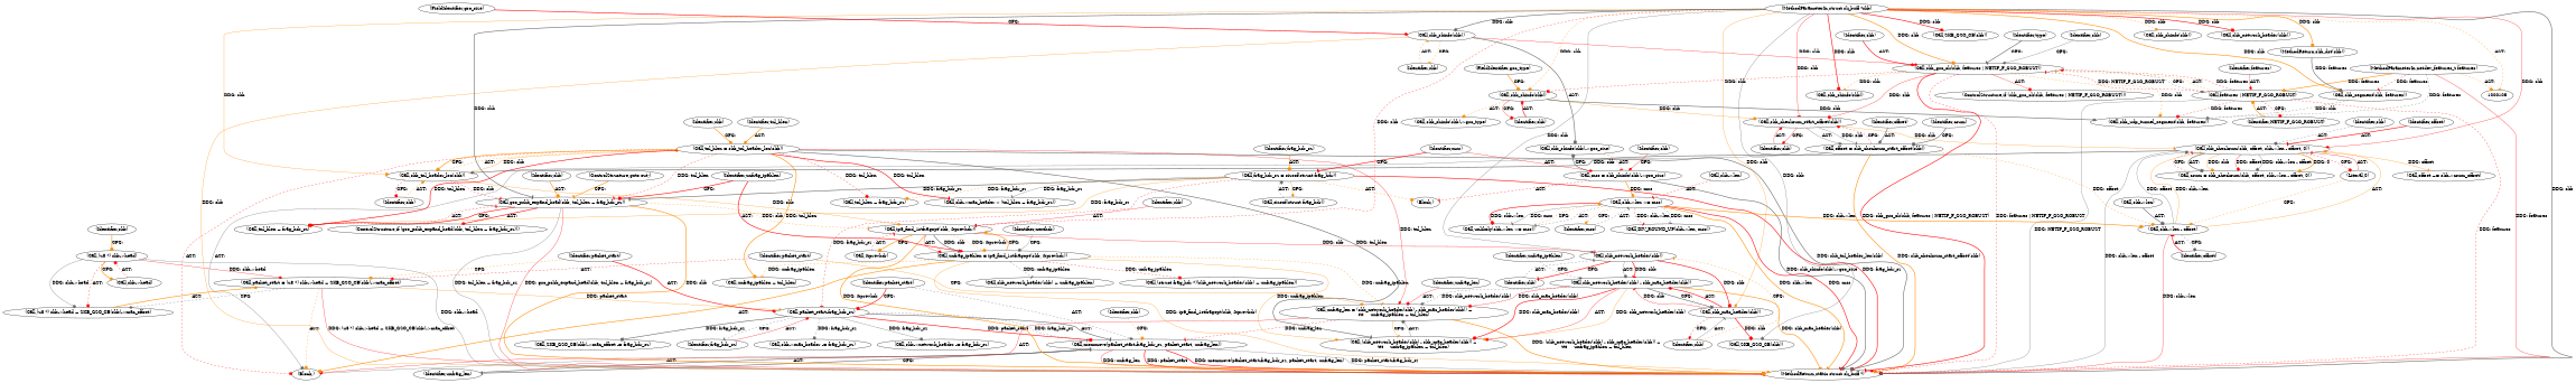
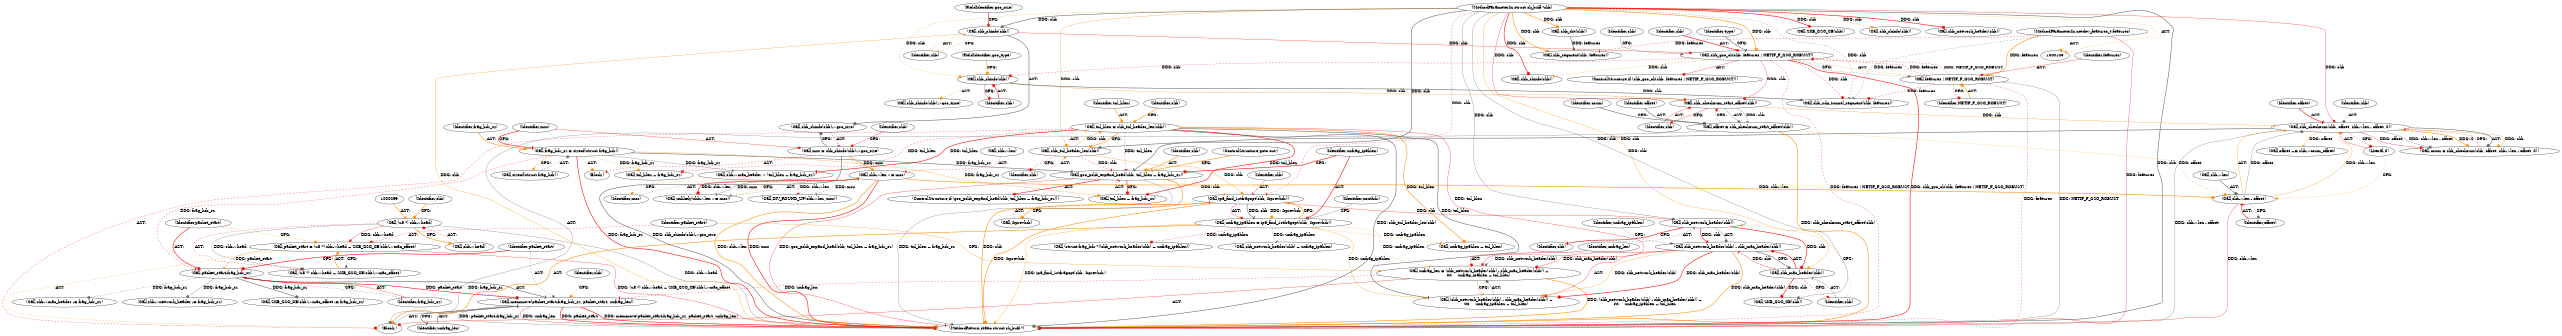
  digraph {
    edge [arrowhead=box color=red style=bold]
    n1 [label="(Call,memmove(packet_start-frag_hdr_sz, packet_start, unfrag_len))"]
    n2 [label="(Block,)"]
    n3 [label="(Identifier,unfrag_len)"]
    n4 [label="(MethodReturn,static struct sk_buff *)"]
    n5 [label="(Call,packet_start-frag_hdr_sz)"]
    n6 [label="(Call,skb->mac_header -= frag_hdr_sz)"]
    n7 [label="(Call,skb->network_header -= frag_hdr_sz)"]
    n8 [label="(Call,SKB_GSO_CB(skb)->mac_offset -= frag_hdr_sz)"]
    n9 [label="(Identifier,frag_hdr_sz)"]
    n10 [label="(Call,packet_start = (u8 *) skb->head + SKB_GSO_CB(skb)->mac_offset)"]
    n11 [label="(Call,(u8 *) skb->head + SKB_GSO_CB(skb)->mac_offset)"]
    n12 [label="(Call,(u8 *) skb->head)"]
    n13 [label="(Call,skb->head)"]
    n14 [label="(Call,frag_hdr_sz = sizeof(struct frag_hdr))"]
    n15 [label="(Call,gso_pskb_expand_head(skb, tnl_hlen + frag_hdr_sz))"]
    n16 [label="(Call,skb->mac_header < (tnl_hlen + frag_hdr_sz))"]
    n17 [label="(Block,)"]
    n18 [label="(Call,tnl_hlen + frag_hdr_sz)"]
    n19 [label="(Call,sizeof(struct frag_hdr))"]
    n20 [label="(Call,tnl_hlen + frag_hdr_sz)"]
    n21 [label="(Call,ip6_find_1stfragopt(skb, &prevhdr))"]
    n22 [label="(ControlStructure,if (gso_pskb_expand_head(skb, tnl_hlen + frag_hdr_sz)))"]
    n23 [label="(Call,unfrag_len = (skb_network_header(skb) - skb_mac_header(skb)) +\n\t\t\t     unfrag_ip6hlen + tnl_hlen)"]
    n24 [label="(Call,(skb_network_header(skb) - skb_mac_header(skb)) +\n\t\t\t     unfrag_ip6hlen + tnl_hlen)"]
    n25 [label="(Call,skb_network_header(skb) - skb_mac_header(skb))"]
    n26 [label="(Call,skb_mac_header(skb))"]
    n27 [label="(Call,SKB_GSO_CB(skb))"]
    n28 [label="(Identifier,skb)"]
    n29 [label="(Call,skb_network_header(skb))"]
    n30 [label="(Identifier,skb)"]
    n31 [label="(Call,unfrag_ip6hlen = ip6_find_1stfragopt(skb, &prevhdr))"]
    n32 [label="(Call,&prevhdr)"]
    n33 [label="(Call,unfrag_ip6hlen + tnl_hlen)"]
    n34 [label="(Call,skb_network_header(skb) + unfrag_ip6hlen)"]
    n35 [label="(Call,(struct frag_hdr *)(skb_network_header(skb) + unfrag_ip6hlen))"]
    n36 [label="(Call,skb_tnl_header_len(skb))"]
    n37 [label="(Call,tnl_hlen = skb_tnl_header_len(skb))"]
    n38 [label="(Identifier,skb)"]
    n39 [label="(Call,skb_checksum(skb, offset, skb->len - offset, 0))"]
    n40 [label="(Call,offset += skb->csum_offset)"]
    n41 [label="(Call,csum = skb_checksum(skb, offset, skb->len - offset, 0))"]
    n42 [label="(Literal,0)"]
    n43 [label="(Call,skb->len - offset)"]
    n44 [label="(Call,skb_checksum_start_offset(skb))"]
    n45 [label="(Call,offset = skb_checksum_start_offset(skb))"]
    n46 [label="(Identifier,skb)"]
    n47 [label="(Call,skb_gso_ok(skb, features | NETIF_F_GSO_ROBUST))"]
    n48 [label="(Call,features | NETIF_F_GSO_ROBUST)"]
    n49 [label="(Call,skb_shinfo(skb))"]
    n50 [label="(Call,skb_udp_tunnel_segment(skb, features))"]
    n51 [label="(Call,skb_shinfo(skb))"]
    n52 [label="(ControlStructure,if (skb_gso_ok(skb, features | NETIF_F_GSO_ROBUST)))"]
    n53 [label="(Identifier,NETIF_F_GSO_ROBUST)"]
    n54 [label="(Call,skb_shinfo(skb)->gso_type)"]
    n55 [label="(Identifier,skb)"]
    n56 [label="(Call,skb_shinfo(skb))"]
    n57 [label="(Identifier,skb)"]
    n58 [label="(Call,skb_shinfo(skb)->gso_size)"]
    n59 [label="(Call,mss = skb_shinfo(skb)->gso_size)"]
    n60 [label="(MethodParameterIn,struct sk_buff *skb)"]
-   n61 [label="(MethodReturn,skb_dst(skb))"]
+   n61 [label="(Call,skb_dst(skb))"]
    n62 [label="(Call,SKB_GSO_CB(skb))"]
    n63 [label="(Call,skb_segment(skb, features))"]
    n64 [label="(Call,skb_shinfo(skb))"]
    n65 [label="(Call,skb_network_header(skb))"]
    1000105
    n67 [label="(MethodParameterIn,netdev_features_t features)"]
    n68 [label="(Identifier,offset)"]
    n69 [label="(Call,skb->len <= mss)"]
    n70 [label="(Call,DIV_ROUND_UP(skb->len, mss))"]
    n71 [label="(Call,unlikely(skb->len <= mss))"]
    n72 [label="(Identifier,mss)"]
    n73 [label="(Identifier,packet_start)"]
    n74 [label="(Identifier,skb)"]
    n75 [label="(Identifier,packet_start)"]
    n76 [label="(Identifier,unfrag_len)"]
    n77 [label="(Identifier,skb)"]
    n78 [label="(Identifier,unfrag_ip6hlen)"]
    n79 [label="(Identifier,offset)"]
    n80 [label="(Identifier,tnl_hlen)"]
    n81 [label="(FieldIdentifier,gso_type)"]
    n82 [label="(Call,skb->len)"]
    n83 [label="(Identifier,csum)"]
    n84 [label="(Identifier,nexthdr)"]
    n85 [label="(Identifier,offset)"]
    n86 [label="(Identifier,packet_start)"]
    n87 [label="(Identifier,skb)"]
    n88 [label="(ControlStructure,goto out;)"]
    n89 [label="(Identifier,skb)"]
    n90 [label="(Identifier,type)"]
    n91 [label="(Identifier,skb)"]
    n92 [label="(Identifier,mss)"]
    n93 [label="(Identifier,skb)"]
    n94 [label="(Identifier,skb)"]
    n95 [label="(Identifier,skb)"]
    n96 [label="(Identifier,skb)"]
    n97 [label="(Identifier,frag_hdr_sz)"]
    n98 [label="(Identifier,unfrag_ip6hlen)"]
    n99 [label="(Call,skb->len)"]
    n100 [label="(Identifier,features)"]
    n101 [label="(FieldIdentifier,gso_size)"]
+   1000299
    n1 -> n2 [arrowhead=tee color=gray40 label="AST: " style=solid]
    n1 -> n3 [arrowhead=tee color=gray40 label="CFG: "]
    n1 -> n4 [arrowhead=tee label="DDG: unfrag_len" style=solid]
    n1 -> n4 [arrowhead=tee label="DDG: packet_start"]
    n1 -> n4 [arrowhead=diamond label="DDG: memmove(packet_start-frag_hdr_sz, packet_start, unfrag_len)"]
    n1 -> n4 [arrowhead=tee color=gray40 label="DDG: packet_start-frag_hdr_sz" style=solid]
    n3 -> n1 [arrowhead=tee color=gray40 label="AST: "]
    n5 -> n1 [arrowhead=tee color=gray40 label="AST: "]
    n5 -> n1 [label="DDG: packet_start"]
    n5 -> n1 [arrowhead=tee color=gray40 label="DDG: frag_hdr_sz" style=dashed]
    n5 -> n6 [color=gray40 label="DDG: frag_hdr_sz" style=dashed]
    n5 -> n7 [color=gray40 label="DDG: frag_hdr_sz" style=solid]
    n5 -> n8 [color=gray40 label="DDG: frag_hdr_sz"]
    n5 -> n9 [arrowhead=tee color=gray40 label="CFG: " style=dashed]
    n9 -> n5 [arrowhead=diamond label="AST: " style=solid]
    n10 -> n2 [color=darkorange label="AST: " style=dashed]
    n10 -> n4 [arrowhead=diamond label="DDG: (u8 *) skb->head + SKB_GSO_CB(skb)->mac_offset" style=solid]
    n10 -> n5 [arrowhead=tee color=darkorange label="DDG: packet_start" style=solid]
    n10 -> n11 [arrowhead=diamond color=gray40 label="CFG: " style=dashed]
    n11 -> n10 [arrowhead=diamond color=darkorange label="AST: "]
    n12 -> n4 [arrowhead=tee color=gray40 label="DDG: skb->head" style=solid]
    n12 -> n10 [arrowhead=diamond label="DDG: skb->head" style=solid]
    n12 -> n11 [label="AST: " style=dashed]
    n12 -> n11 [color=gray40 label="DDG: skb->head" style=solid]
    n12 -> n13 [arrowhead=diamond color=darkorange label="CFG: "]
    n13 -> n12 [label="AST: " style=dashed]
    n14 -> n4 [label="DDG: frag_hdr_sz"]
    n14 -> n5 [arrowhead=tee label="DDG: frag_hdr_sz" style=dashed]
    n14 -> n15 [arrowhead=tee color=gray40 label="DDG: frag_hdr_sz"]
    n14 -> n16 [arrowhead=tee color=gray40 label="DDG: frag_hdr_sz" style=solid]
    n14 -> n17 [color=darkorange label="AST: " style=dashed]
    n14 -> n18 [color=darkorange label="DDG: frag_hdr_sz" style=solid]
    n14 -> n19 [arrowhead=diamond color=darkorange label="CFG: " style=solid]
    n14 -> n20 [color=darkorange label="DDG: frag_hdr_sz" style=dashed]
    n15 -> n4 [color=darkorange label="DDG: skb"]
    n15 -> n4 [arrowhead=tee label="DDG: gso_pskb_expand_head(skb, tnl_hlen + frag_hdr_sz)" style=solid]
    n15 -> n4 [arrowhead=diamond color=gray40 label="DDG: tnl_hlen + frag_hdr_sz" style=solid]
    n15 -> n18 [label="CFG: "]
    n15 -> n21 [arrowhead=tee color=darkorange label="DDG: skb" style=dashed]
    n15 -> n22 [arrowhead=diamond label="AST: "]
    n18 -> n15 [arrowhead=tee label="AST: " style=dashed]
    n19 -> n14 [color=gray40 label="AST: " style=dashed]
    n21 -> n4 [color=darkorange label="DDG: &prevhdr"]
    n21 -> n29 [arrowhead=tee label="DDG: skb" style=solid]
    n21 -> n31 [arrowhead=diamond label="AST: " style=solid]
    n21 -> n31 [arrowhead=tee color=gray40 label="DDG: skb"]
    n21 -> n31 [color=darkorange label="DDG: &prevhdr" style=dashed]
    n21 -> n32 [color=darkorange label="CFG: "]
    n23 -> n1 [arrowhead=tee label="DDG: unfrag_len" style=dashed]
    n23 -> n2 [label="AST: " style=solid]
    n23 -> n4 [arrowhead=tee color=darkorange label="DDG: (skb_network_header(skb) - skb_mac_header(skb)) +\n\t\t\t     unfrag_ip6hlen + tnl_hlen"]
    n23 -> n24 [arrowhead=tee color=darkorange label="CFG: " style=solid]
    n24 -> n23 [color=gray40 label="AST: " style=solid]
    n25 -> n4 [arrowhead=tee color=darkorange label="DDG: skb_mac_header(skb)"]
    n25 -> n23 [arrowhead=diamond color=gray40 label="DDG: skb_network_header(skb)" style=dashed]
    n25 -> n23 [label="DDG: skb_mac_header(skb)" style=solid]
    n25 -> n24 [label="AST: " style=solid]
    n25 -> n24 [arrowhead=diamond color=darkorange label="DDG: skb_network_header(skb)" style=solid]
    n25 -> n24 [label="DDG: skb_mac_header(skb)"]
    n25 -> n26 [color=gray40 label="CFG: "]
    n26 -> n25 [arrowhead=diamond label="AST: "]
    n26 -> n25 [arrowhead=tee label="DDG: skb" style=solid]
    n26 -> n27 [label="DDG: skb"]
    n26 -> n28 [arrowhead=diamond label="CFG: " style=dashed]
    n28 -> n26 [arrowhead=tee color=gray40 label="AST: " style=solid]
    n28 -> n29 [arrowhead=tee color=darkorange label="CFG: " style=dashed]
    n29 -> n25 [color=gray40 label="AST: " style=solid]
    n29 -> n25 [arrowhead=tee label="DDG: skb"]
    n29 -> n26 [label="DDG: skb"]
    n29 -> n30 [arrowhead=tee label="CFG: "]
    n30 -> n29 [arrowhead=tee color=gray40 label="AST: " style=dashed]
    n31 -> n2 [color=darkorange label="AST: "]
    n31 -> n4 [arrowhead=diamond color=darkorange label="DDG: ip6_find_1stfragopt(skb, &prevhdr)" style=solid]
    n31 -> n21 [arrowhead=diamond color=darkorange label="CFG: "]
    n31 -> n23 [arrowhead=tee color=darkorange label="DDG: unfrag_ip6hlen" style=dashed]
    n31 -> n24 [arrowhead=diamond color=darkorange label="DDG: unfrag_ip6hlen" style=solid]
    n31 -> n33 [arrowhead=tee color=darkorange label="DDG: unfrag_ip6hlen" style=dashed]
    n31 -> n34 [arrowhead=tee color=gray40 label="DDG: unfrag_ip6hlen" style=dashed]
    n31 -> n35 [label="DDG: unfrag_ip6hlen" style=dashed]
    n32 -> n21 [arrowhead=tee label="AST: " style=dashed]
    n36 -> n15 [arrowhead=tee label="DDG: skb" style=dashed]
    n36 -> n21 [arrowhead=diamond color=darkorange label="DDG: skb" style=solid]
    n36 -> n37 [arrowhead=tee color=darkorange label="AST: " style=dashed]
    n36 -> n37 [arrowhead=diamond color=darkorange label="DDG: skb" style=solid]
    n36 -> n38 [label="CFG: " style=dashed]
    n37 -> n2 [label="AST: " style=dashed]
    n37 -> n4 [color=gray40 label="DDG: skb_tnl_header_len(skb)"]
    n37 -> n15 [arrowhead=tee label="DDG: tnl_hlen" style=dashed]
    n37 -> n16 [arrowhead=tee label="DDG: tnl_hlen"]
    n37 -> n18 [arrowhead=diamond label="DDG: tnl_hlen"]
    n37 -> n20 [label="DDG: tnl_hlen" style=dashed]
    n37 -> n23 [arrowhead=diamond label="DDG: tnl_hlen" style=solid]
    n37 -> n24 [arrowhead=tee color=gray40 label="DDG: tnl_hlen"]
    n37 -> n33 [color=darkorange label="DDG: tnl_hlen"]
    n37 -> n36 [color=darkorange label="CFG: "]
    n38 -> n36 [arrowhead=diamond color=darkorange label="AST: " style=dashed]
    n39 -> n4 [color=gray40 label="DDG: skb->len - offset" style=solid]
    n39 -> n36 [arrowhead=diamond color=gray40 label="DDG: skb"]
    n39 -> n40 [arrowhead=tee color=darkorange label="DDG: offset" style=solid]
    n39 -> n41 [color=gray40 label="AST: "]
    n39 -> n41 [color=darkorange label="DDG: skb" style=solid]
    n39 -> n41 [label="DDG: offset" style=solid]
    n39 -> n41 [color=gray40 label="DDG: skb->len - offset" style=solid]
    n39 -> n41 [arrowhead=diamond color=darkorange label="DDG: 0"]
    n39 -> n42 [label="CFG: " style=dashed]
    n41 -> n39 [arrowhead=tee label="CFG: " style=dashed]
    n42 -> n39 [arrowhead=tee label="AST: " style=solid]
    n42 -> n43 [arrowhead=diamond color=darkorange label="CFG: " style=dashed]
    n43 -> n4 [label="DDG: skb->len" style=solid]
    n43 -> n39 [arrowhead=diamond color=darkorange label="AST: " style=solid]
    n43 -> n39 [color=gray40 label="DDG: offset" style=solid]
    n43 -> n39 [arrowhead=tee color=darkorange label="DDG: skb->len" style=solid]
    n43 -> n68 [color=gray40 label="CFG: " style=dashed]
    n44 -> n39 [arrowhead=tee color=darkorange label="DDG: skb" style=solid]
    n44 -> n45 [arrowhead=diamond color=gray40 label="AST: " style=solid]
    n44 -> n45 [arrowhead=tee color=gray40 label="DDG: skb" style=solid]
    n44 -> n46 [arrowhead=diamond label="CFG: " style=solid]
    n45 -> n2 [color=gray40 label="AST: " style=solid]
    n45 -> n4 [color=darkorange label="DDG: skb_checksum_start_offset(skb)"]
    n45 -> n43 [color=darkorange label="DDG: offset" style=dashed]
    n45 -> n44 [arrowhead=diamond label="CFG: " style=dashed]
    n46 -> n44 [arrowhead=diamond label="AST: " style=solid]
    n47 -> n4 [arrowhead=tee label="DDG: skb_gso_ok(skb, features | NETIF_F_GSO_ROBUST)"]
    n47 -> n4 [arrowhead=diamond label="DDG: features | NETIF_F_GSO_ROBUST" style=dashed]
    n47 -> n44 [label="DDG: skb" style=solid]
    n47 -> n48 [arrowhead=diamond color=gray40 label="CFG: " style=dashed]
    n47 -> n49 [label="DDG: skb" style=dashed]
-   n47 -> n50 [color=darkorange label="DDG: skb" style=dashed]
+   n47 -> n50 [label="DDG: skb" style=dashed]
    n47 -> n51 [arrowhead=tee color=darkorange label="DDG: skb" style=dashed]
    n47 -> n52 [label="AST: " style=solid]
    n48 -> n4 [color=gray40 label="DDG: NETIF_F_GSO_ROBUST" style=solid]
    n48 -> n4 [arrowhead=diamond label="DDG: features" style=dashed]
    n48 -> n47 [arrowhead=tee color=darkorange label="AST: " style=dashed]
    n48 -> n47 [arrowhead=diamond label="DDG: features" style=dashed]
    n48 -> n47 [arrowhead=tee label="DDG: NETIF_F_GSO_ROBUST" style=dashed]
    n48 -> n50 [label="DDG: features" style=dashed]
    n48 -> n53 [label="CFG: " style=dashed]
    n49 -> n44 [color=darkorange label="DDG: skb" style=solid]
    n49 -> n50 [arrowhead=diamond color=gray40 label="DDG: skb"]
    n49 -> n54 [color=darkorange label="AST: " style=dashed]
    n49 -> n55 [label="CFG: " style=solid]
    n53 -> n48 [color=darkorange label="AST: "]
    n55 -> n49 [arrowhead=diamond label="AST: "]
    n56 -> n4 [color=darkorange label="DDG: skb" style=solid]
    n56 -> n47 [arrowhead=diamond label="DDG: skb" style=solid]
    n56 -> n57 [arrowhead=tee color=darkorange label="CFG: " style=dashed]
    n56 -> n58 [color=gray40 label="AST: "]
    n57 -> n56 [arrowhead=tee color=darkorange label="AST: " style=dashed]
    n58 -> n59 [arrowhead=tee label="AST: " style=dashed]
    n59 -> n4 [color=gray40 label="DDG: skb_shinfo(skb)->gso_size"]
    n59 -> n17 [arrowhead=tee label="AST: " style=dashed]
    n59 -> n58 [color=gray40 label="CFG: "]
    n59 -> n69 [arrowhead=diamond color=darkorange label="DDG: mss"]
    n60 -> n4 [color=gray40 label="DDG: skb"]
    n60 -> n15 [arrowhead=tee color=gray40 label="DDG: skb"]
    n60 -> n21 [arrowhead=tee label="DDG: skb" style=dashed]
    n60 -> n26 [arrowhead=diamond color=darkorange label="DDG: skb" style=solid]
    n60 -> n27 [color=gray40 label="DDG: skb" style=solid]
    n60 -> n29 [arrowhead=diamond color=gray40 label="DDG: skb" style=solid]
    n60 -> n36 [color=darkorange label="DDG: skb" style=solid]
    n60 -> n39 [arrowhead=diamond label="DDG: skb" style=solid]
    n60 -> n44 [arrowhead=tee label="DDG: skb" style=solid]
    n60 -> n47 [color=darkorange label="DDG: skb"]
    n60 -> n49 [color=darkorange label="DDG: skb" style=dashed]
-   n63 -> n50 [arrowhead=tee color=gray40 label="DDG: skb" style=dashed]
+   n60 -> n50 [arrowhead=tee color=gray40 label="DDG: skb" style=dashed]
    n60 -> n51 [label="DDG: skb"]
    n60 -> n56 [arrowhead=diamond color=gray40 label="DDG: skb"]
    n60 -> n61 [color=darkorange label="DDG: skb"]
    n60 -> n62 [arrowhead=diamond label="DDG: skb"]
    n60 -> n63 [arrowhead=diamond color=darkorange label="DDG: skb"]
    n60 -> n64 [arrowhead=diamond color=darkorange label="DDG: skb" style=dashed]
    n60 -> n65 [label="DDG: skb"]
    n60 -> 1000105 [arrowhead=tee color=darkorange label="AST: " style=dashed]
    n61 -> n63 [arrowhead=diamond color=gray40 label="DDG: features"]
    n67 -> n4 [arrowhead=tee label="DDG: features" style=solid]
    n67 -> n48 [arrowhead=diamond color=darkorange label="DDG: features"]
    n67 -> n50 [arrowhead=tee color=gray40 label="DDG: features" style=dashed]
    n67 -> n63 [arrowhead=tee label="DDG: features" style=dashed]
    n67 -> 1000105 [color=darkorange label="AST: " style=dashed]
    n68 -> n43 [arrowhead=tee label="AST: "]
    n69 -> n4 [arrowhead=tee label="DDG: mss"]
    n69 -> n4 [arrowhead=tee color=darkorange label="DDG: skb->len"]
    n69 -> n43 [color=darkorange label="DDG: skb->len"]
    n69 -> n70 [arrowhead=tee label="DDG: skb->len" style=dashed]
    n69 -> n70 [arrowhead=tee color=gray40 label="DDG: mss" style=dashed]
    n69 -> n71 [arrowhead=tee color=gray40 label="AST: " style=dashed]
    n69 -> n71 [label="DDG: skb->len"]
    n69 -> n71 [arrowhead=tee color=gray40 label="DDG: mss" style=solid]
    n69 -> n72 [arrowhead=diamond color=darkorange label="CFG: " style=dashed]
    n71 -> n69 [color=darkorange label="CFG: " style=dashed]
    n72 -> n69 [arrowhead=tee color=gray40 label="AST: " style=dashed]
    n73 -> n5 [arrowhead=diamond label="AST: "]
    n73 -> n10 [color=darkorange label="CFG: " style=dashed]
    n74 -> n47 [arrowhead=diamond label="AST: "]
    n75 -> n1 [arrowhead=diamond color=gray40 label="AST: " style=dashed]
    n75 -> n5 [label="CFG: "]
    n76 -> n23 [label="AST: " style=solid]
    n77 -> n15 [color=darkorange label="AST: "]
    n78 -> n15 [label="CFG: "]
    n78 -> n31 [arrowhead=diamond label="AST: "]
    n79 -> n45 [arrowhead=diamond color=gray40 label="AST: "]
    n80 -> n37 [arrowhead=diamond color=darkorange label="AST: "]
    n81 -> n49 [color=darkorange label="CFG: "]
    n82 -> n69 [arrowhead=tee label="AST: " style=dashed]
    n83 -> n45 [color=gray40 label="CFG: "]
    n84 -> n31 [color=gray40 label="CFG: " style=solid]
    n85 -> n39 [arrowhead=tee label="AST: "]
    n86 -> n10 [arrowhead=diamond label="AST: " style=dashed]
    n86 -> n23 [arrowhead=diamond color=darkorange label="CFG: " style=solid]
    n87 -> n12 [color=darkorange label="CFG: "]
    n88 -> n15 [arrowhead=tee color=darkorange label="CFG: "]
    n89 -> n21 [arrowhead=tee label="AST: " style=solid]
    n90 -> n47 [arrowhead=tee color=gray40 label="CFG: "]
    n91 -> n1 [color=darkorange label="CFG: " style=dashed]
    n92 -> n14 [arrowhead=tee label="CFG: "]
    n92 -> n59 [arrowhead=diamond label="AST: " style=solid]
    n93 -> n59 [arrowhead=diamond label="CFG: " style=solid]
    n94 -> n37 [arrowhead=diamond color=darkorange label="CFG: "]
    n95 -> n39 [color=gray40 label="AST: " style=dashed]
    n96 -> n47 [arrowhead=diamond color=gray40 label="CFG: " style=solid]
    n97 -> n14 [color=darkorange label="AST: "]
    n98 -> n25 [arrowhead=diamond color=gray40 label="CFG: " style=dashed]
    n99 -> n43 [color=gray40 label="AST: "]
    n100 -> n48 [arrowhead=diamond label="AST: " style=solid]
    n101 -> n56 [arrowhead=diamond label="CFG: "]
+   1000299 -> n12 [arrowhead=tee color=darkorange label="AST: "]
  }
